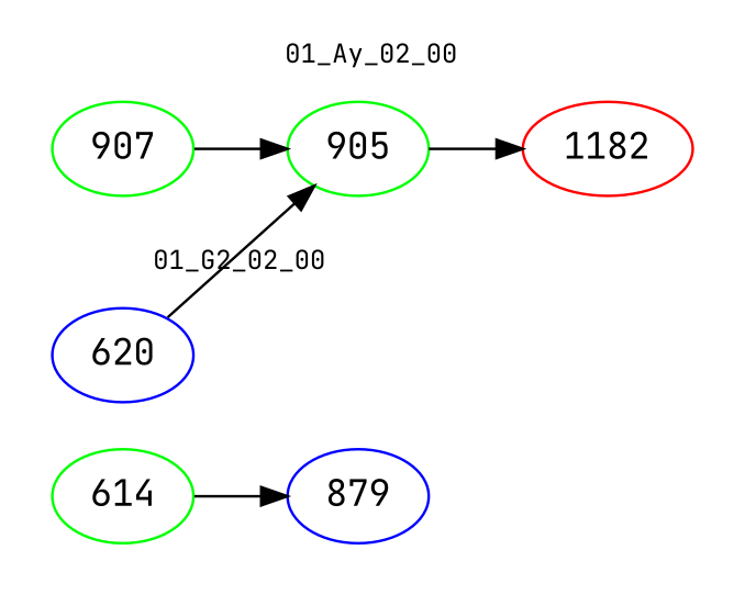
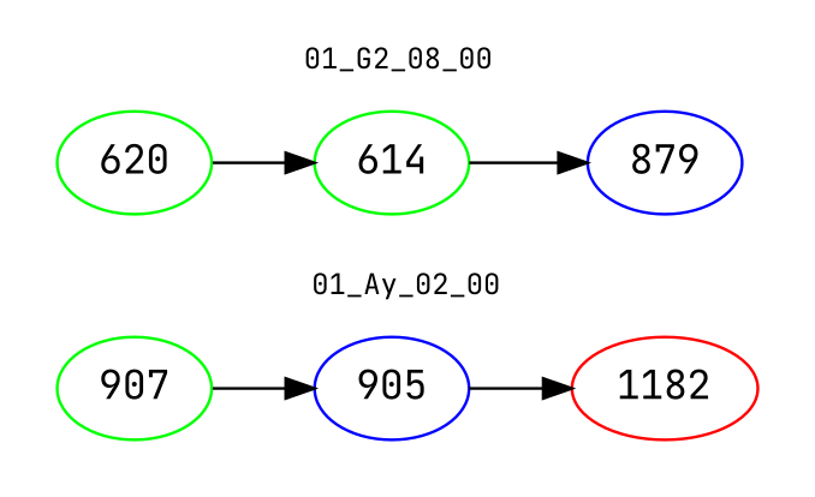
  digraph {
    fontname="JetBrains Mono"
    rankdir=LR
    node [color=green fontname="JetBrains Mono"]
    edge [color=black fontname="JetBrains Mono"]
    n1 [label=907]
-   n2 [label=905]
+   n2 [color=blue label=905]
    n3 [color=red label=1182]
-   n4 [color=blue label=620]
+   n4 [label=620]
    n5 [label=614]
    n6 [color=blue label=879]
    subgraph cluster_1 {
      color=white
      fontsize=10
      label="01_Ay_02_00"
      n1
      n2
      n3
    }
    subgraph cluster_2 {
      color=white
      fontsize=10
-     label="01_G2_02_00"
+     label="01_G2_08_00"
      n4
      n5
      n6
    }
    n1 -> n2
    n2 -> n3
-   n4 -> n2
+   n4 -> n5
    n5 -> n6
  }
